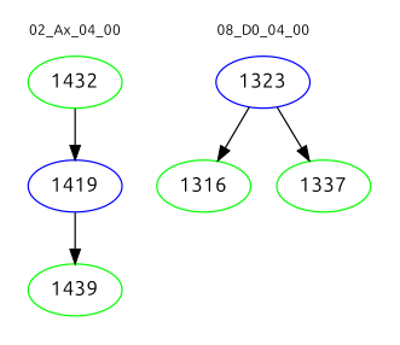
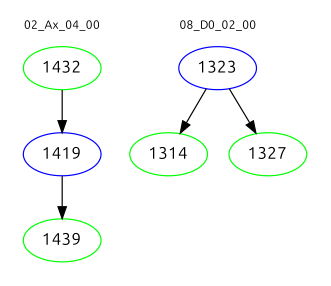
  digraph {
    fontname=Ubuntu
    node [color=green fontname=Ubuntu]
    edge [color=black fontname=Ubuntu]
    n1 [label=1432]
    n2 [color=blue label=1419]
    n3 [label=1439]
-   n4 [label=1316]
+   n4 [label=1314]
    n5 [color=blue label=1323]
-   n6 [label=1337]
+   n6 [label=1327]
    subgraph cluster_1 {
      color=white
      fontsize=10
      label="02_Ax_04_00"
      n1
      n2
      n3
    }
    subgraph cluster_2 {
      color=white
      fontsize=10
-     label="08_D0_04_00"
+     label="08_D0_02_00"
      n4
      n5
      n6
    }
    n1 -> n2
    n2 -> n3
    n5 -> n4
    n5 -> n6
  }
